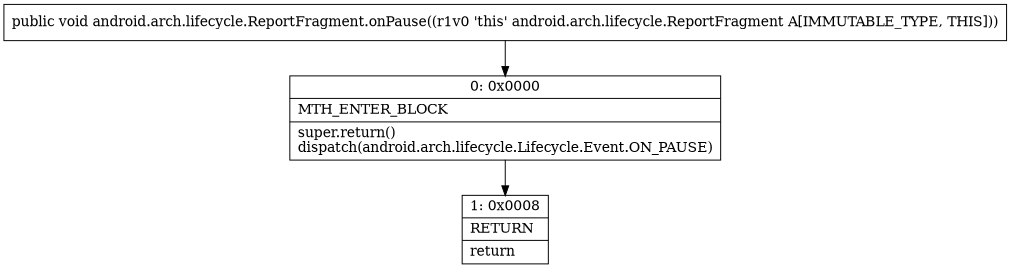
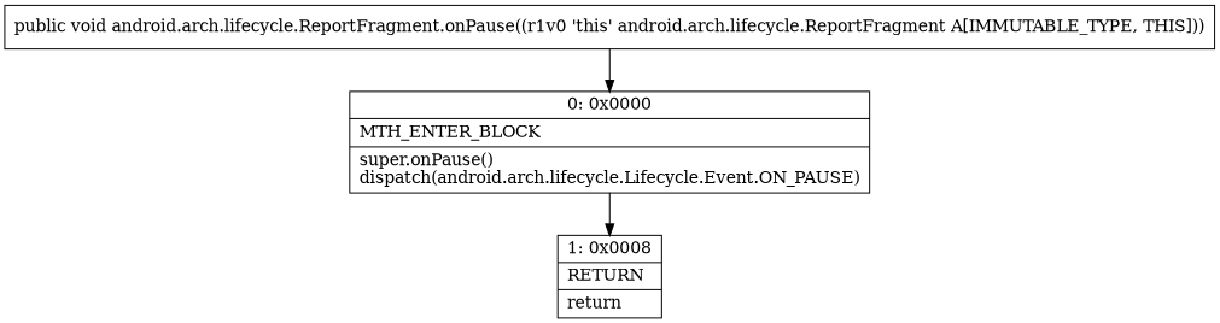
  digraph {
    node [shape=record]
-   n1 [label="{0\:\ 0x0000|MTH_ENTER_BLOCK\l|super.return()\ldispatch(android.arch.lifecycle.Lifecycle.Event.ON_PAUSE)\l}"]
+   n1 [label="{0\:\ 0x0000|MTH_ENTER_BLOCK\l|super.onPause()\ldispatch(android.arch.lifecycle.Lifecycle.Event.ON_PAUSE)\l}"]
    n2 [label="{1\:\ 0x0008|RETURN\l|return\l}"]
    n3 [label="{public void android.arch.lifecycle.ReportFragment.onPause((r1v0 'this' android.arch.lifecycle.ReportFragment A[IMMUTABLE_TYPE, THIS])) }"]
    n1 -> n2
    n3 -> n1
  }
